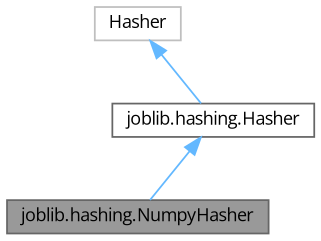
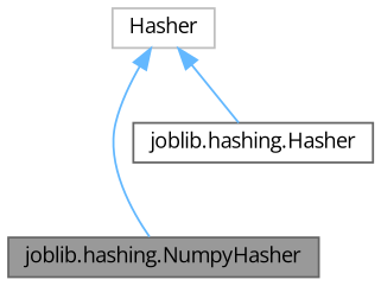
  digraph {
    fontname="Open Sans"
    node [color=gray40 fillcolor=white fontname="Open Sans" fontsize=10 shape=box style=filled]
    edge [color=steelblue1 dir=back fontname="Open Sans" fontsize=10 labelfontname=Helvetica labelfontsize=10 style=solid]
    n1 [fillcolor=grey60 fontcolor=black height=0.2 label="joblib.hashing.NumpyHasher" width=0.4]
    n2 [height=0.2 label="joblib.hashing.Hasher" width=0.4]
    n3 [color=grey75 height=0.2 label=Hasher width=0.4]
-   n2 -> n1
+   n3 -> n1
    n3 -> n2
  }
